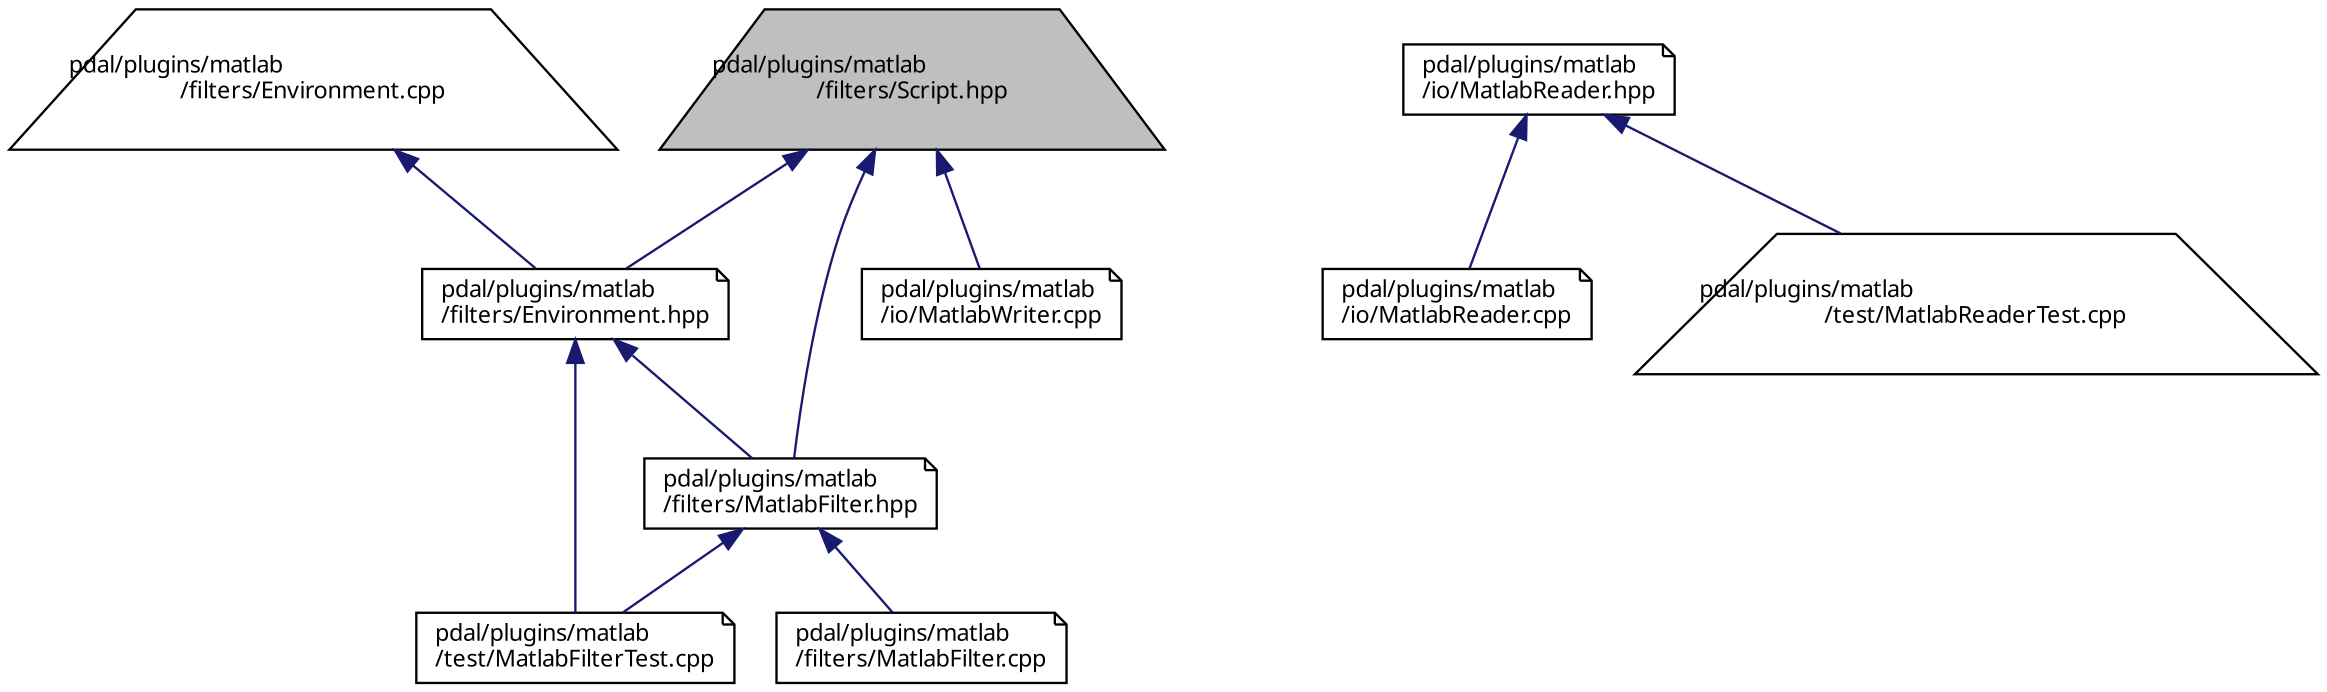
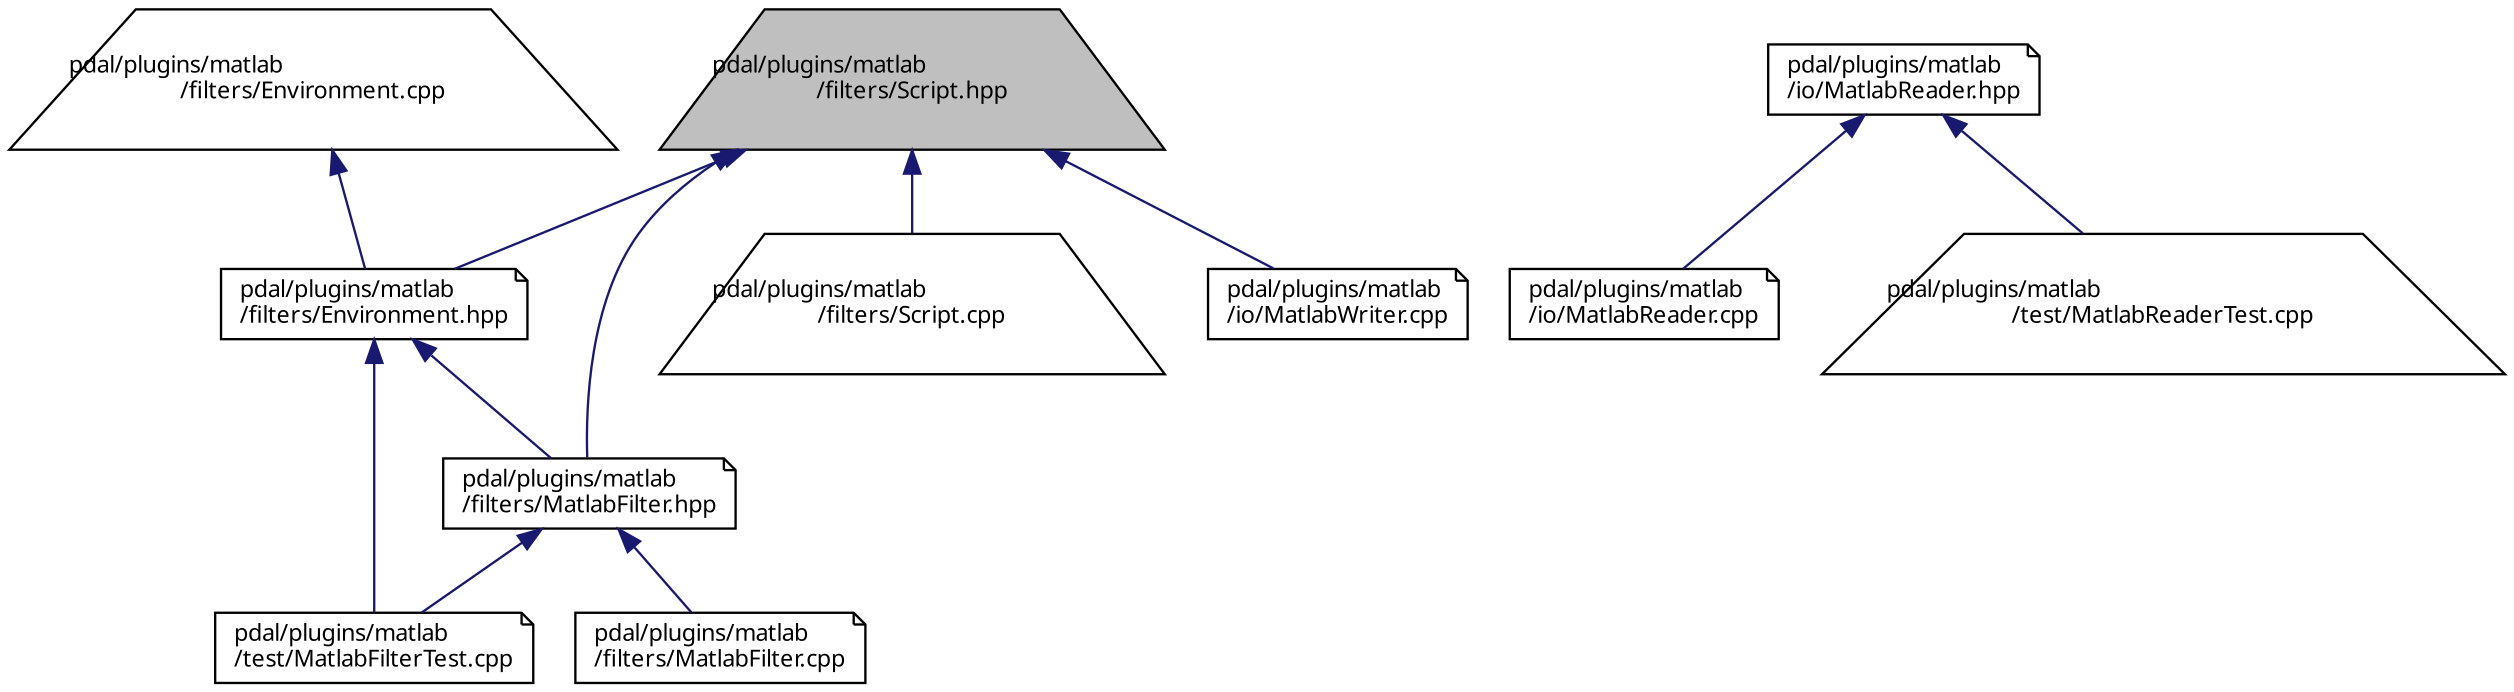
  digraph {
    fontname="Noto Sans"
    node [color=black fillcolor=white fontname="Noto Sans" fontsize=10 shape=note style=filled]
    edge [color=midnightblue dir=back fontname="Noto Sans" fontsize=10 labelfontname=Helvetica labelfontsize=10 style=solid]
    n1 [fillcolor=grey75 fontcolor=black height=0.2 label="pdal/plugins/matlab\l/filters/Script.hpp" shape=trapezium width=0.4]
    n2 [height=0.2 label="pdal/plugins/matlab\l/filters/Environment.hpp" width=0.4]
    n3 [height=0.2 label="pdal/plugins/matlab\l/filters/MatlabFilter.hpp" width=0.4]
+   n4 [height=0.2 label="pdal/plugins/matlab\l/filters/Script.cpp" shape=trapezium width=0.4]
    n5 [height=0.2 label="pdal/plugins/matlab\l/io/MatlabWriter.cpp" width=0.4]
    n6 [height=0.2 label="pdal/plugins/matlab\l/test/MatlabFilterTest.cpp" width=0.4]
    n7 [height=0.2 label="pdal/plugins/matlab\l/filters/MatlabFilter.cpp" width=0.4]
    n8 [height=0.2 label="pdal/plugins/matlab\l/io/MatlabReader.hpp" width=0.4]
    n9 [height=0.2 label="pdal/plugins/matlab\l/io/MatlabReader.cpp" width=0.4]
    n10 [height=0.2 label="pdal/plugins/matlab\l/test/MatlabReaderTest.cpp" shape=trapezium width=0.4]
    n11 [height=0.2 label="pdal/plugins/matlab\l/filters/Environment.cpp" shape=trapezium width=0.4]
    n1 -> n2
    n1 -> n3
+   n1 -> n4
    n1 -> n5
    n2 -> n3
    n2 -> n6
    n3 -> n6
    n3 -> n7
    n8 -> n9
    n8 -> n10
    n11 -> n2
  }
